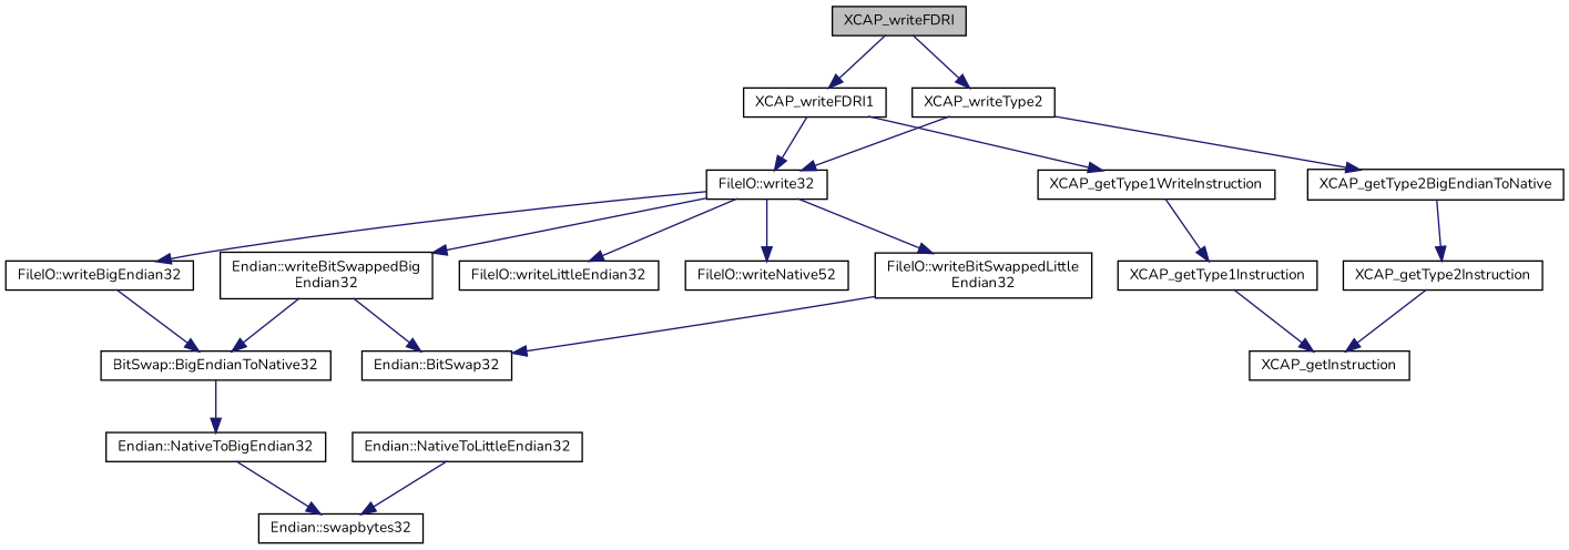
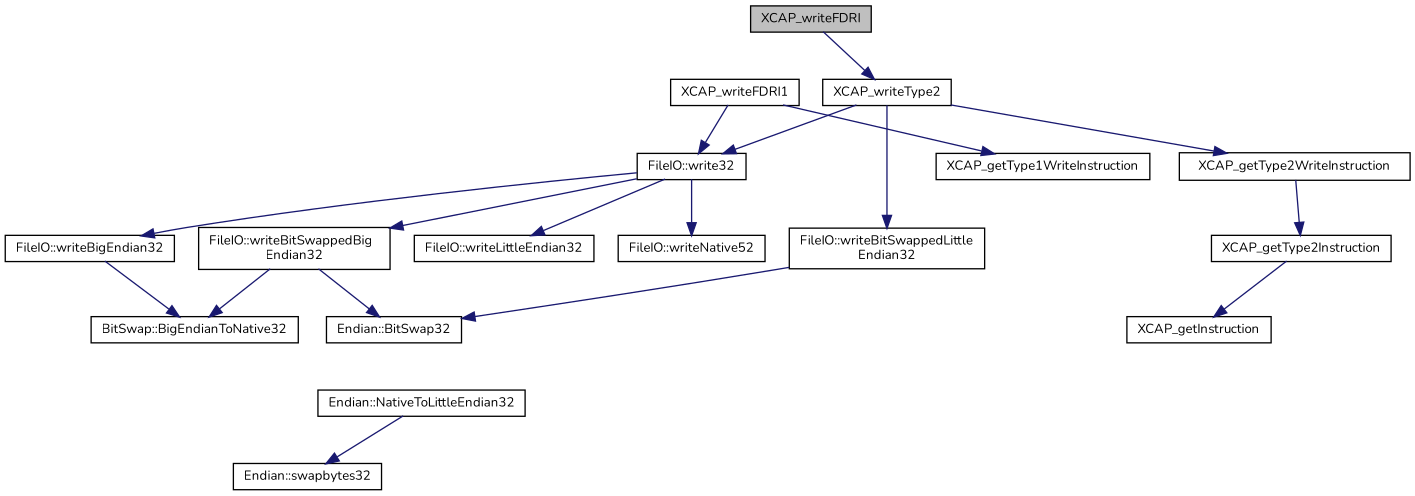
  digraph {
    fontname=Nunito
    rankdir=TB
    node [color=black fillcolor=white fontname=Nunito fontsize=10 shape=record style=filled]
    edge [color=midnightblue fontname=Nunito fontsize=10 labelfontname=Helvetica labelfontsize=10 style=solid]
    n1 [fillcolor=grey75 fontcolor=black height=0.2 label=XCAP_writeFDRI width=0.4]
    n2 [height=0.2 label=XCAP_writeFDRI1 width=0.4]
    n3 [height=0.2 label=XCAP_writeType2 width=0.4]
    n4 [height=0.2 label="FileIO::write32" width=0.4]
    n5 [height=0.2 label=XCAP_getType1WriteInstruction width=0.4]
-   n6 [height=0.2 label=XCAP_getType2BigEndianToNative width=0.4]
+   n6 [height=0.2 label=XCAP_getType2WriteInstruction width=0.4]
    n7 [height=0.2 label="FileIO::writeBigEndian32" width=0.4]
-   n8 [height=0.2 label="Endian::writeBitSwappedBig\lEndian32" width=0.4]
+   n8 [height=0.2 label="FileIO::writeBitSwappedBig\lEndian32" width=0.4]
    n9 [height=0.2 label="FileIO::writeBitSwappedLittle\lEndian32" width=0.4]
    n10 [height=0.2 label="FileIO::writeLittleEndian32" width=0.4]
    n11 [height=0.2 label="FileIO::writeNative52" width=0.4]
-   n12 [height=0.2 label=XCAP_getType1Instruction width=0.4]
    n13 [height=0.2 label="BitSwap::BigEndianToNative32" width=0.4]
    n14 [height=0.2 label="Endian::BitSwap32" width=0.4]
-   n15 [height=0.2 label="Endian::NativeToBigEndian32" width=0.4]
    n16 [height=0.2 label="Endian::swapbytes32" width=0.4]
    n17 [height=0.2 label="Endian::NativeToLittleEndian32" width=0.4]
    n18 [height=0.2 label=XCAP_getInstruction width=0.4]
    n19 [height=0.2 label=XCAP_getType2Instruction width=0.4]
-   n1 -> n2
    n1 -> n3
    n2 -> n4
    n2 -> n5
    n3 -> n4
    n3 -> n6
    n4 -> n7
    n4 -> n8
-   n4 -> n9
+   n3 -> n9
    n4 -> n10
    n4 -> n11
-   n5 -> n12
    n6 -> n19
    n7 -> n13
    n8 -> n13
    n8 -> n14
    n9 -> n14
-   n12 -> n18
-   n13 -> n15
-   n15 -> n16
    n17 -> n16
    n19 -> n18
  }
